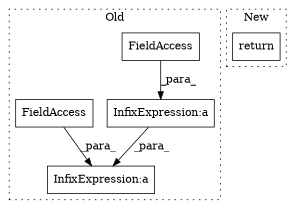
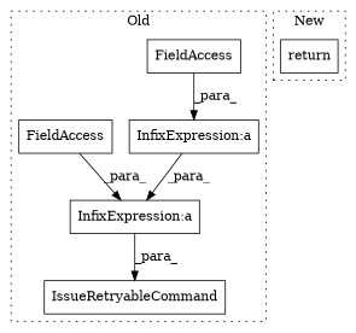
  digraph {
    node [a=27 l=3 shape=box]
+   n1 [a=32 l="22,1" label=IssueRetryableCommand s="8920,8954"]
    n2 [label="InfixExpression:a" s=8869]
    n3 [label="InfixExpression:a" s=8742]
    n4 [a=22 l=7 label=FieldAccess s=8872]
    n5 [a=22 l=15 label=FieldAccess s=8727]
    n6 [a=41 l=7 label=return s=8863]
    subgraph cluster_1 {
      label=Old
      style=dotted
+     n1
      n2
      n3
      n4
      n5
    }
    subgraph cluster_2 {
      label=New
      style=dotted
      n6
    }
    n2 -> n3 [label=_para_]
+   n3 -> n1 [label=_para_]
    n4 -> n2 [label=_para_]
    n5 -> n3 [label=_para_]
  }
